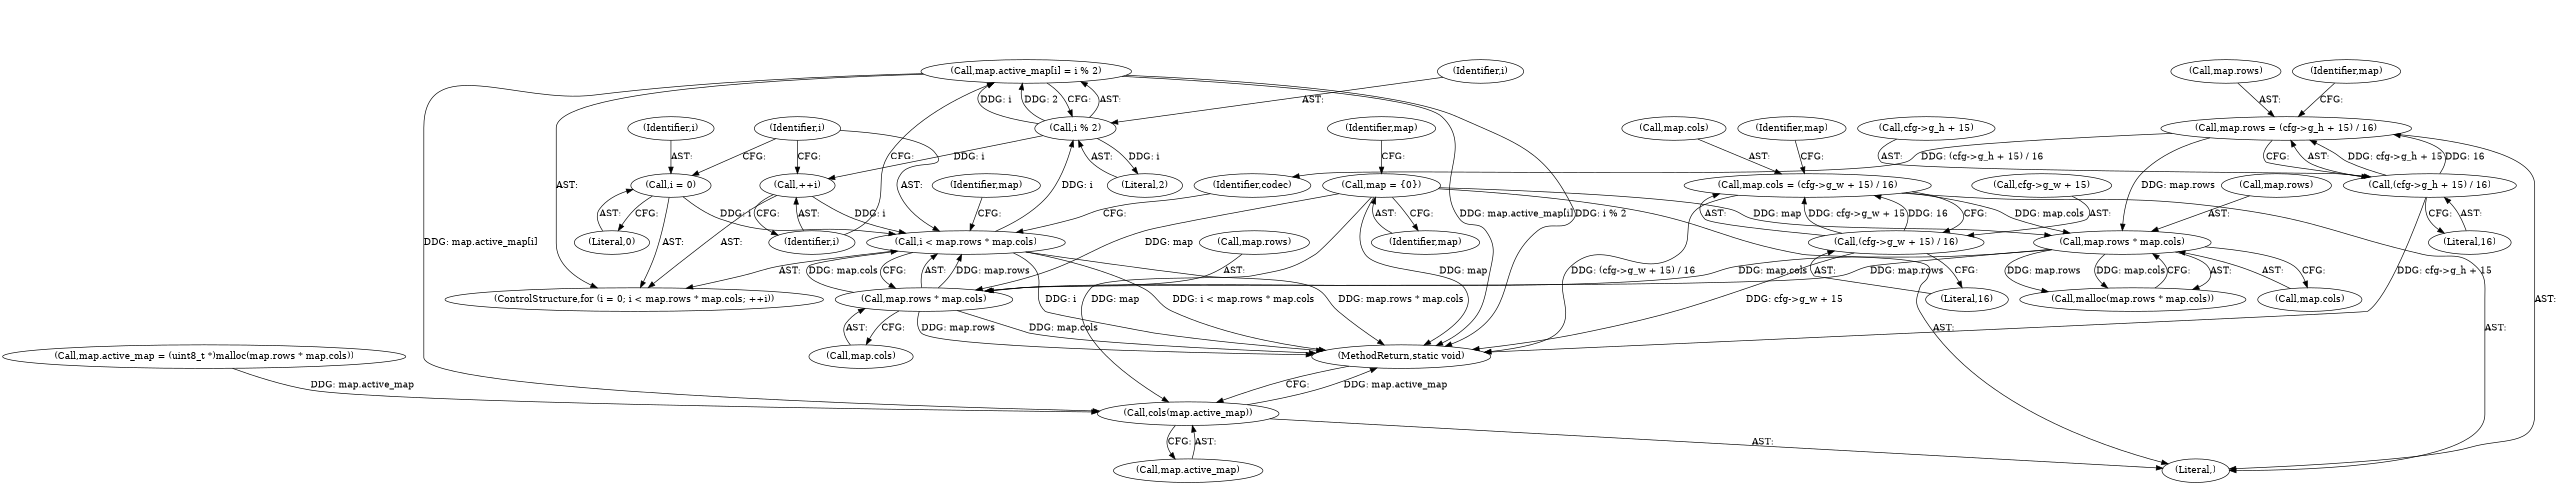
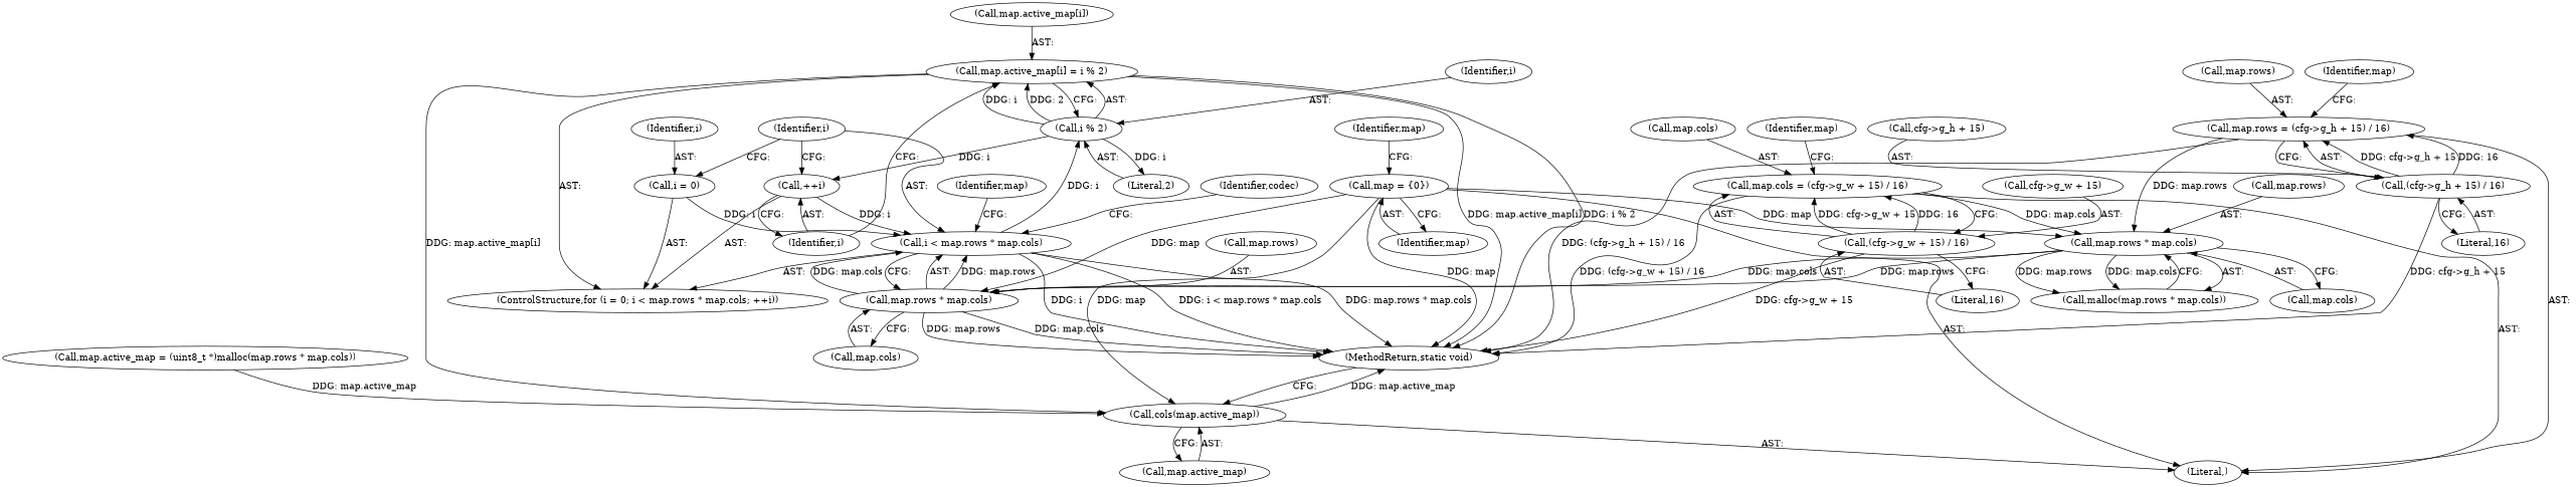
  digraph {
    n1 [label="(Call,map.active_map[i] = i % 2)"]
    n2 [label="(Call,i % 2)"]
    n3 [label="(Call,cols(map.active_map))"]
    n4 [label="(ControlStructure,for (i = 0; i < map.rows * map.cols; ++i))"]
    n5 [label="(MethodReturn,static void)"]
    n6 [label="(Call,++i)"]
    n7 [label="(Literal,2)"]
    n8 [label="(Literal,)"]
    n9 [label="(Call,map.active_map)"]
    n10 [label="(Call,i < map.rows * map.cols)"]
    n11 [label="(Identifier,i)"]
    n12 [label="(Call,map.rows * map.cols)"]
    n13 [label="(Call,map.cols)"]
    n14 [label="(Call,i = 0)"]
-   n15 [label="(Literal,0)"]
    n16 [label="(Call,map.rows * map.cols)"]
    n17 [label="(Call,malloc(map.rows * map.cols))"]
    n18 [label="(Call,map.cols)"]
    n19 [label="(Call,map = {0})"]
    n20 [label="(Identifier,map)"]
    n21 [label="(Call,map.rows = (cfg->g_h + 15) / 16)"]
    n22 [label="(Call,(cfg->g_h + 15) / 16)"]
    n23 [label="(Literal,16)"]
    n24 [label="(Call,map.cols = (cfg->g_w + 15) / 16)"]
    n25 [label="(Call,(cfg->g_w + 15) / 16)"]
    n26 [label="(Literal,16)"]
    n27 [label="(Identifier,i)"]
    n28 [label="(Call,cfg->g_h + 15)"]
    n29 [label="(Identifier,codec)"]
    n30 [label="(Identifier,i)"]
+   n31 [label="(Call,map.active_map[i])"]
    n32 [label="(Call,map.rows)"]
    n33 [label="(Call,map.rows)"]
    n34 [label="(Identifier,map)"]
    n35 [label="(Call,map.rows)"]
    n36 [label="(Identifier,map)"]
    n37 [label="(Identifier,i)"]
    n38 [label="(Identifier,map)"]
    n39 [label="(Call,map.active_map = (uint8_t *)malloc(map.rows * map.cols))"]
    n40 [label="(Identifier,map)"]
    n41 [label="(Call,map.cols)"]
    n42 [label="(Call,cfg->g_w + 15)"]
    n1 -> n2 [label="CFG: "]
    n1 -> n3 [label="DDG: map.active_map[i]"]
    n1 -> n4 [label="AST: "]
    n1 -> n5 [label="DDG: map.active_map[i]"]
    n1 -> n5 [label="DDG: i % 2"]
    n2 -> n1 [label="AST: "]
    n2 -> n1 [label="DDG: i"]
    n2 -> n1 [label="DDG: 2"]
    n2 -> n6 [label="DDG: i"]
    n2 -> n7 [label="DDG: i"]
    n3 -> n5 [label="DDG: map.active_map"]
    n3 -> n8 [label="AST: "]
    n3 -> n9 [label="CFG: "]
    n5 -> n3 [label="CFG: "]
    n6 -> n4 [label="AST: "]
    n6 -> n10 [label="DDG: i"]
    n6 -> n11 [label="CFG: "]
    n7 -> n2 [label="AST: "]
    n9 -> n3 [label="AST: "]
    n10 -> n2 [label="DDG: i"]
    n10 -> n4 [label="AST: "]
    n10 -> n5 [label="DDG: i"]
    n10 -> n5 [label="DDG: i < map.rows * map.cols"]
    n10 -> n5 [label="DDG: map.rows * map.cols"]
    n10 -> n12 [label="CFG: "]
    n11 -> n1 [label="CFG: "]
    n11 -> n6 [label="AST: "]
    n12 -> n5 [label="DDG: map.cols"]
    n12 -> n5 [label="DDG: map.rows"]
    n12 -> n10 [label="AST: "]
    n12 -> n10 [label="DDG: map.rows"]
    n12 -> n10 [label="DDG: map.cols"]
    n12 -> n13 [label="CFG: "]
    n13 -> n12 [label="AST: "]
    n14 -> n4 [label="AST: "]
    n14 -> n10 [label="DDG: i"]
-   n14 -> n15 [label="CFG: "]
-   n15 -> n14 [label="AST: "]
    n16 -> n12 [label="DDG: map.rows"]
    n16 -> n12 [label="DDG: map.cols"]
    n16 -> n17 [label="AST: "]
    n16 -> n17 [label="DDG: map.rows"]
    n16 -> n17 [label="DDG: map.cols"]
    n16 -> n18 [label="CFG: "]
    n17 -> n16 [label="CFG: "]
    n18 -> n16 [label="AST: "]
    n19 -> n3 [label="DDG: map"]
    n19 -> n5 [label="DDG: map"]
    n19 -> n8 [label="AST: "]
    n19 -> n12 [label="DDG: map"]
    n19 -> n16 [label="DDG: map"]
    n19 -> n20 [label="CFG: "]
    n20 -> n19 [label="AST: "]
-   n21 -> n29 [label="DDG: (cfg->g_h + 15) / 16"]
+   n21 -> n5 [label="DDG: (cfg->g_h + 15) / 16"]
    n21 -> n8 [label="AST: "]
    n21 -> n16 [label="DDG: map.rows"]
    n21 -> n22 [label="CFG: "]
    n22 -> n5 [label="DDG: cfg->g_h + 15"]
    n22 -> n21 [label="AST: "]
    n22 -> n21 [label="DDG: cfg->g_h + 15"]
    n22 -> n21 [label="DDG: 16"]
    n22 -> n23 [label="CFG: "]
    n23 -> n22 [label="AST: "]
    n24 -> n5 [label="DDG: (cfg->g_w + 15) / 16"]
    n24 -> n8 [label="AST: "]
    n24 -> n16 [label="DDG: map.cols"]
    n24 -> n25 [label="CFG: "]
    n25 -> n5 [label="DDG: cfg->g_w + 15"]
    n25 -> n24 [label="AST: "]
    n25 -> n24 [label="DDG: cfg->g_w + 15"]
    n25 -> n24 [label="DDG: 16"]
    n25 -> n26 [label="CFG: "]
    n26 -> n25 [label="AST: "]
    n27 -> n14 [label="AST: "]
    n28 -> n22 [label="AST: "]
    n29 -> n10 [label="CFG: "]
    n30 -> n2 [label="AST: "]
+   n31 -> n1 [label="AST: "]
    n32 -> n12 [label="AST: "]
    n33 -> n21 [label="AST: "]
    n34 -> n19 [label="CFG: "]
    n35 -> n16 [label="AST: "]
    n36 -> n10 [label="CFG: "]
    n37 -> n6 [label="CFG: "]
    n37 -> n10 [label="AST: "]
    n37 -> n14 [label="CFG: "]
    n38 -> n21 [label="CFG: "]
    n39 -> n3 [label="DDG: map.active_map"]
    n40 -> n24 [label="CFG: "]
    n41 -> n24 [label="AST: "]
    n42 -> n25 [label="AST: "]
  }
